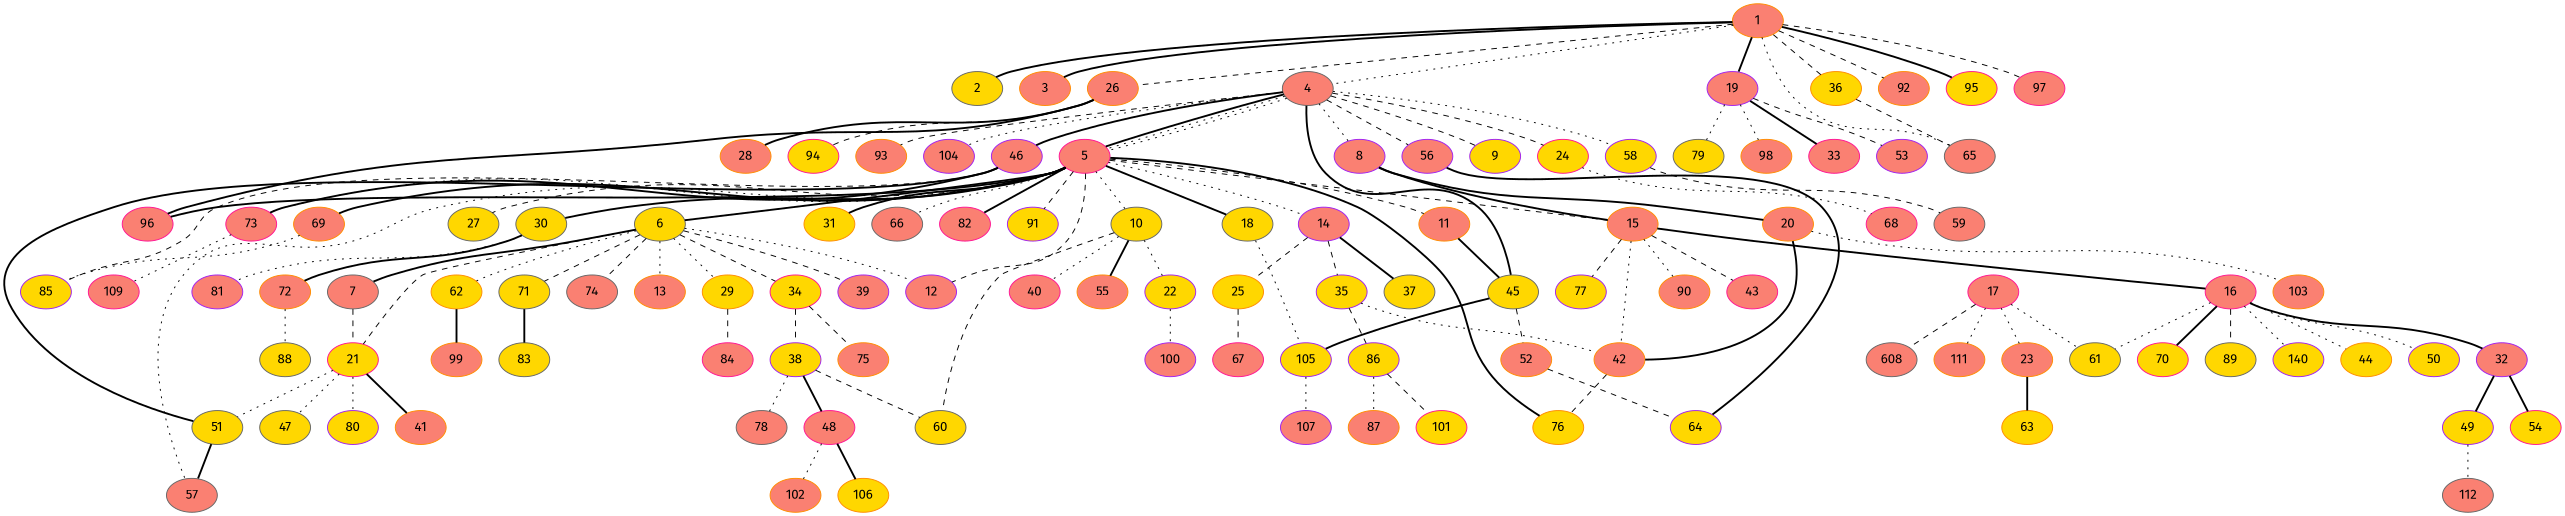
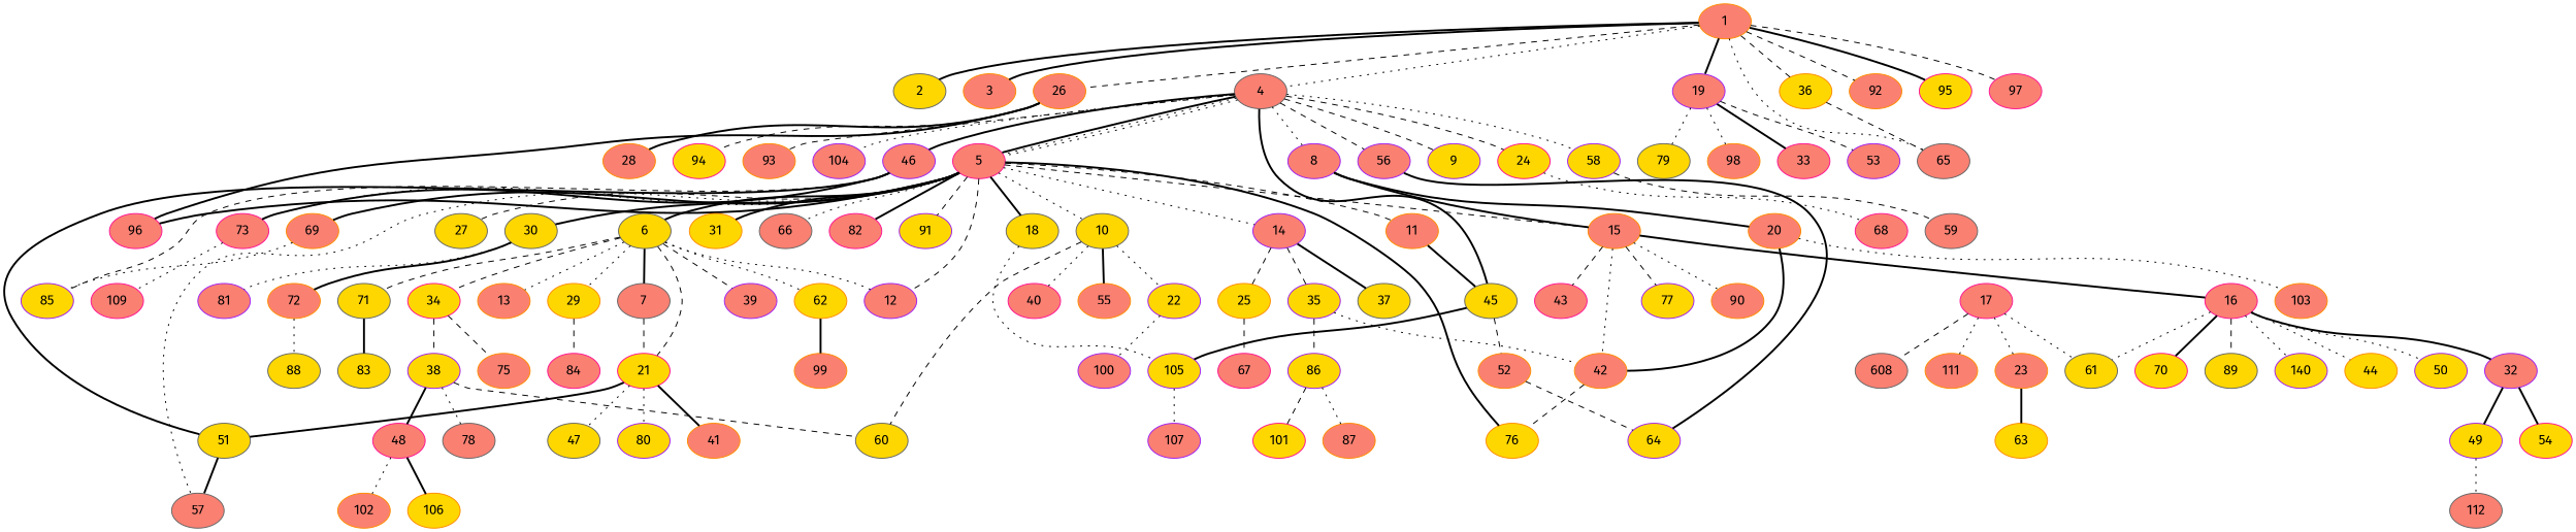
  graph {
    fontname="Fira Sans"
    node [color=darkorange fillcolor=salmon fontname="Fira Sans" style=filled]
    edge [fontname="Fira Sans" style=dotted]
    2 [color=gray40 fillcolor=gold]
    1
    3
    4 [color=gray40]
    19 [color=purple]
    26
    36 [fillcolor=gold]
    65 [color=gray40]
    92
    95 [color=deeppink fillcolor=gold]
    97 [color=deeppink]
    5 [color=deeppink]
    8 [color=purple]
    9 [color=purple fillcolor=gold]
    24 [color=deeppink fillcolor=gold]
    45 [color=gray40 fillcolor=gold]
    46 [color=purple]
    56 [color=purple]
    58 [color=purple fillcolor=gold]
    93
    104 [color=purple]
    33 [color=deeppink]
    53 [color=purple]
    79 [color=gray40 fillcolor=gold]
    98
    96 [color=deeppink]
    28
    94 [color=deeppink fillcolor=gold]
    6 [color=gray40 fillcolor=gold]
    10 [color=gray40 fillcolor=gold]
    11
    12 [color=purple]
    14 [color=purple]
    15
    18 [color=gray40 fillcolor=gold]
    27 [color=gray40 fillcolor=gold]
    30 [color=gray40 fillcolor=gold]
    31 [fillcolor=gold]
    57 [color=gray40]
    66 [color=gray40]
    69
    73 [color=deeppink]
    76 [fillcolor=gold]
    82 [color=deeppink]
    91 [color=purple fillcolor=gold]
    20
    68 [color=deeppink]
    105 [color=purple fillcolor=gold]
    52
    51 [color=gray40 fillcolor=gold]
    85 [color=purple fillcolor=gold]
    64 [color=purple fillcolor=gold]
    59 [color=gray40]
    7 [color=gray40]
    13
    21 [color=deeppink fillcolor=gold]
    29 [fillcolor=gold]
    34 [color=deeppink fillcolor=gold]
    39 [color=purple]
    62 [fillcolor=gold]
    71 [color=gray40 fillcolor=gold]
-   74 [color=gray40]
    22 [color=purple fillcolor=gold]
    40 [color=deeppink]
    55
    60 [color=gray40 fillcolor=gold]
    25 [fillcolor=gold]
    35 [color=purple fillcolor=gold]
    37 [color=gray40 fillcolor=gold]
    16 [color=deeppink]
    42
    43 [color=deeppink]
    77 [color=purple fillcolor=gold]
    90
    72
    81 [color=purple]
    109 [color=deeppink]
    41
    47 [color=gray40 fillcolor=gold]
    80 [color=purple fillcolor=gold]
    84 [color=deeppink]
    38 [color=purple fillcolor=gold]
    75
    99
    83 [color=gray40 fillcolor=gold]
    103
    100 [color=purple]
    67 [color=deeppink]
    86 [color=purple fillcolor=gold]
    32 [color=purple]
    44 [fillcolor=gold]
    50 [color=purple fillcolor=gold]
    70 [color=deeppink fillcolor=gold]
    89 [color=gray40 fillcolor=gold]
    n95 [color=purple fillcolor=gold label=140]
    61 [color=gray40 fillcolor=gold]
    17 [color=deeppink]
    23
    n99 [color=gray40 label=608]
    111
    49 [color=purple fillcolor=gold]
    54 [color=deeppink fillcolor=gold]
    63 [fillcolor=gold]
    107 [color=purple]
    88 [color=gray40 fillcolor=gold]
    112 [color=gray40]
    48 [color=deeppink]
    78 [color=gray40]
    87
    101 [color=deeppink fillcolor=gold]
    102
    106 [fillcolor=gold]
    1 -- 2 [style=bold]
    1 -- 3 [style=bold]
    1 -- 4
    1 -- 19 [style=bold]
    1 -- 26 [style=dashed]
    1 -- 36 [style=dashed]
    1 -- 65
    1 -- 92 [style=dashed]
    1 -- 95 [style=bold]
    1 -- 97 [style=dashed]
    4 -- 5 [style=bold]
    4 -- 5
    4 -- 5
    4 -- 8
    4 -- 9 [style=dashed]
    4 -- 24 [style=dashed]
    4 -- 45 [style=bold]
    4 -- 46 [style=bold]
    4 -- 56 [style=dashed]
    4 -- 58
    4 -- 93 [style=dashed]
    4 -- 104
    19 -- 33 [style=bold]
    19 -- 53 [style=dashed]
    19 -- 79
    19 -- 98
    26 -- 96 [style=bold]
    26 -- 28 [style=bold]
    26 -- 94 [style=dashed]
    36 -- 65 [style=dashed]
    5 -- 96 [style=bold]
    5 -- 6 [style=bold]
    5 -- 10
    5 -- 11 [style=dashed]
    5 -- 12 [style=dashed]
    5 -- 14
    5 -- 15 [style=dashed]
    5 -- 18 [style=bold]
    5 -- 27 [style=dashed]
    5 -- 30 [style=bold]
    5 -- 31 [style=bold]
    5 -- 57
    5 -- 66
    5 -- 69 [style=bold]
    5 -- 73
    5 -- 76 [style=bold]
    5 -- 82 [style=bold]
    5 -- 91 [style=dashed]
    8 -- 15 [style=bold]
    8 -- 20 [style=bold]
    24 -- 68
    45 -- 105 [style=bold]
    45 -- 52 [style=dashed]
    46 -- 73 [style=bold]
    46 -- 51 [style=bold]
    46 -- 85 [style=dashed]
    56 -- 64 [style=bold]
    58 -- 59 [style=dashed]
    6 -- 12
    6 -- 7 [style=bold]
    6 -- 13
    6 -- 21 [style=dashed]
    6 -- 29
    6 -- 34 [style=dashed]
    6 -- 39 [style=dashed]
    6 -- 62
    6 -- 71 [style=dashed]
-   6 -- 74 [style=dashed]
    10 -- 22
    10 -- 40
    10 -- 55 [style=bold]
    10 -- 60 [style=dashed]
    11 -- 45 [style=bold]
    14 -- 25 [style=dashed]
    14 -- 35 [style=dashed]
    14 -- 37 [style=bold]
    15 -- 16 [style=bold]
    15 -- 42
    15 -- 43 [style=dashed]
    15 -- 77 [style=dashed]
    15 -- 90
    18 -- 105
    30 -- 72 [style=bold]
    30 -- 81
    69 -- 85
    73 -- 109
    20 -- 42 [style=bold]
    20 -- 103
    105 -- 107
    52 -- 64 [style=dashed]
    51 -- 57 [style=bold]
    7 -- 21 [style=dashed]
-   21 -- 51
+   21 -- 51 [style=bold]
    21 -- 41 [style=bold]
    21 -- 47
    21 -- 80
    29 -- 84 [style=dashed]
    34 -- 38 [style=dashed]
    34 -- 75 [style=dashed]
    62 -- 99 [style=bold]
    71 -- 83 [style=bold]
    22 -- 100
    25 -- 67 [style=dashed]
    35 -- 42
    35 -- 86 [style=dashed]
    16 -- 32 [style=bold]
    16 -- 44
    16 -- 50
    16 -- 70 [style=bold]
    16 -- 89 [style=dashed]
    16 -- n95
    16 -- 61
    42 -- 76 [style=dashed]
    72 -- 88
    38 -- 60 [style=dashed]
    38 -- 48 [style=bold]
    38 -- 78
    86 -- 87
    86 -- 101 [style=dashed]
    32 -- 49 [style=bold]
    32 -- 54 [style=bold]
    17 -- 61
    17 -- 23
    17 -- n99 [style=dashed]
    17 -- 111
    23 -- 63 [style=bold]
    49 -- 112
    48 -- 102
    48 -- 106 [style=bold]
  }
